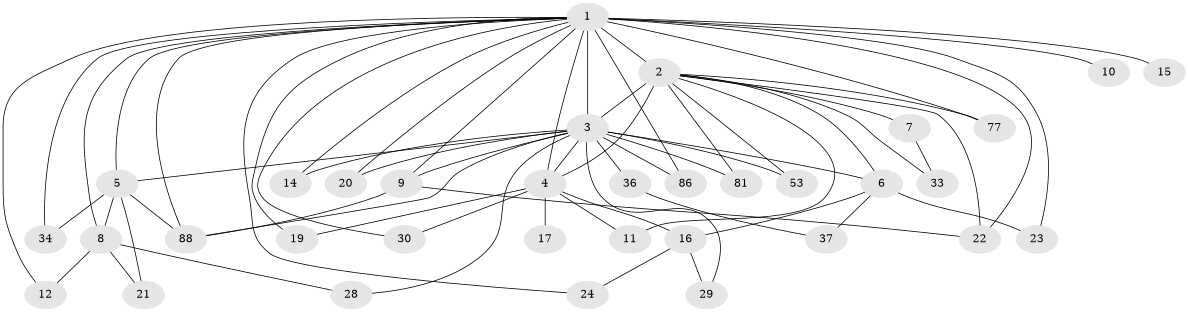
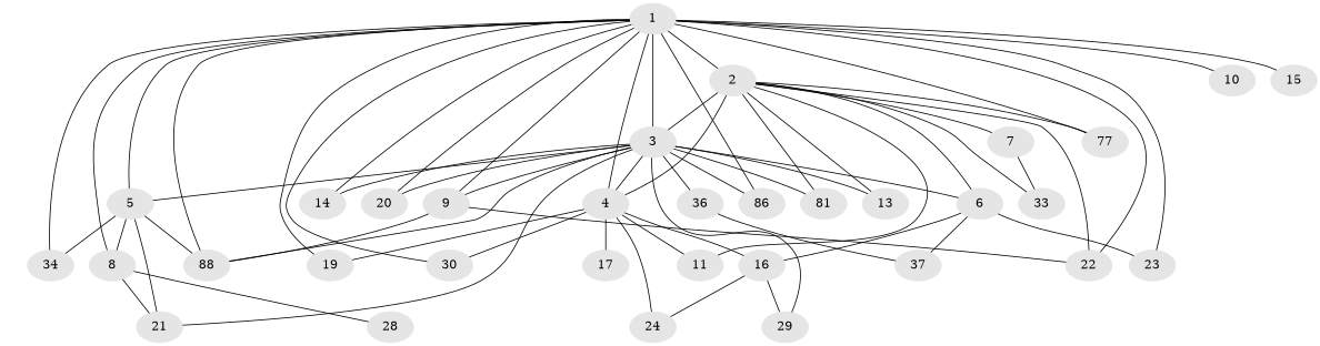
  graph {
    node [color=gray90 style=filled]
    edge [weight=1.0]
    1
    2
    3
    4
    5
    8
    9
    10
-   12
    14
    15
    n12 [label=88]
    19
    20
    22
    23
    24
    n18 [label=86]
    n19 [label=77]
    30
    34
    6
    7
    11
-   13 [label=53]
+   13
    n26 [label=81]
    33
    28
    29
    36
    16
    17
    21
    37
    1 -- 2 [weight=13.0]
    1 -- 3 [weight=10.0]
    1 -- 4 [weight=6.0]
    1 -- 5 [weight=2.0]
    1 -- 8
    1 -- 9
    1 -- 10
-   1 -- 12
    1 -- 14
    1 -- 15
    1 -- n12
    1 -- 19
    1 -- 20
    1 -- 22
    1 -- 23
-   1 -- 24
+   4 -- 24
    1 -- n18
    1 -- n19
    1 -- 30
    1 -- 34
    2 -- 3 [weight=4.0]
    2 -- 4 [weight=3.0]
    2 -- 22 [weight=2.0]
    2 -- n19
    2 -- 6
    2 -- 7 [weight=2.0]
    2 -- 11
    2 -- 13
    2 -- n26
    2 -- 33
    3 -- 4 [weight=2.0]
    3 -- 5 [weight=2.0]
    3 -- 9
    3 -- 14
    3 -- n12
    3 -- 20
    3 -- n18
    3 -- 6
    3 -- 13
    3 -- n26
-   3 -- 28
+   3 -- 21
    3 -- 29
    3 -- 36 [weight=2.0]
    4 -- 19
    4 -- 30
    4 -- 11
    4 -- 16
    4 -- 17
    5 -- 8
    5 -- n12
    5 -- 34
    5 -- 21
-   8 -- 12
    8 -- 28
    8 -- 21
    9 -- n12
    9 -- 22
    6 -- 23
    6 -- 16
    6 -- 37
    7 -- 33
    36 -- 37
    16 -- 24
    16 -- 29
  }
